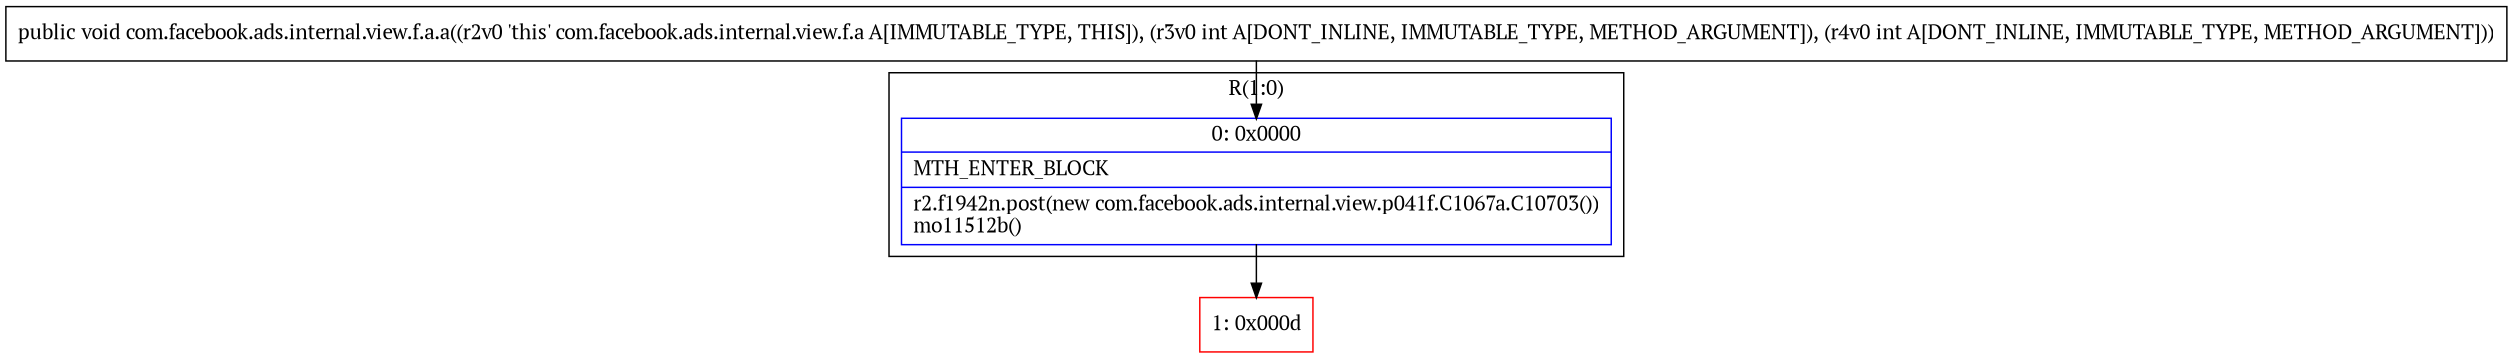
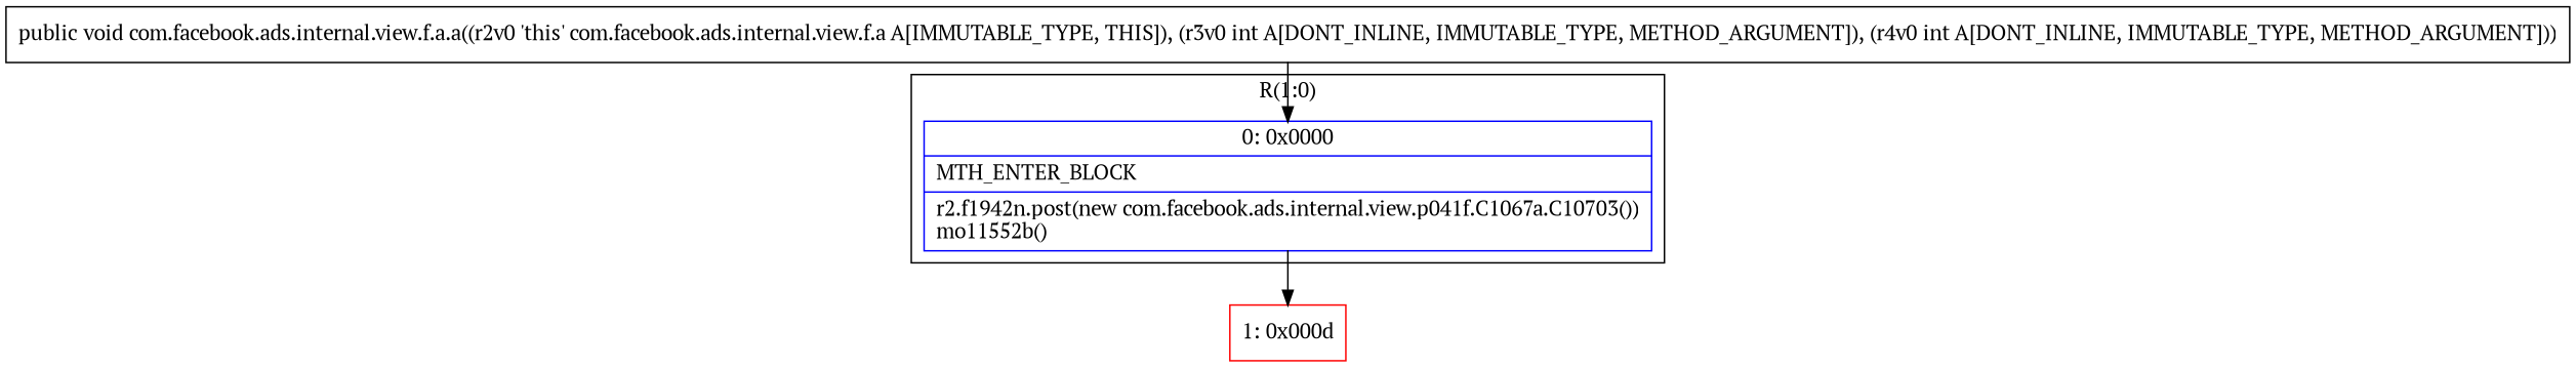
  digraph {
    fontname="PT Serif"
    node [shape=record fontname="PT Serif"]
    edge [fontname="PT Serif"]
-   n1 [color=blue label="{0\:\ 0x0000|MTH_ENTER_BLOCK\l|r2.f1942n.post(new com.facebook.ads.internal.view.p041f.C1067a.C10703())\lmo11512b()\l}"]
+   n1 [color=blue label="{0\:\ 0x0000|MTH_ENTER_BLOCK\l|r2.f1942n.post(new com.facebook.ads.internal.view.p041f.C1067a.C10703())\lmo11552b()\l}"]
    n2 [color=red label="{1\:\ 0x000d}"]
    n3 [label="{public void com.facebook.ads.internal.view.f.a.a((r2v0 'this' com.facebook.ads.internal.view.f.a A[IMMUTABLE_TYPE, THIS]), (r3v0 int A[DONT_INLINE, IMMUTABLE_TYPE, METHOD_ARGUMENT]), (r4v0 int A[DONT_INLINE, IMMUTABLE_TYPE, METHOD_ARGUMENT])) }"]
    subgraph cluster_1 {
      label="R(1:0)"
      n1
    }
    n1 -> n2
    n3 -> n1
  }
